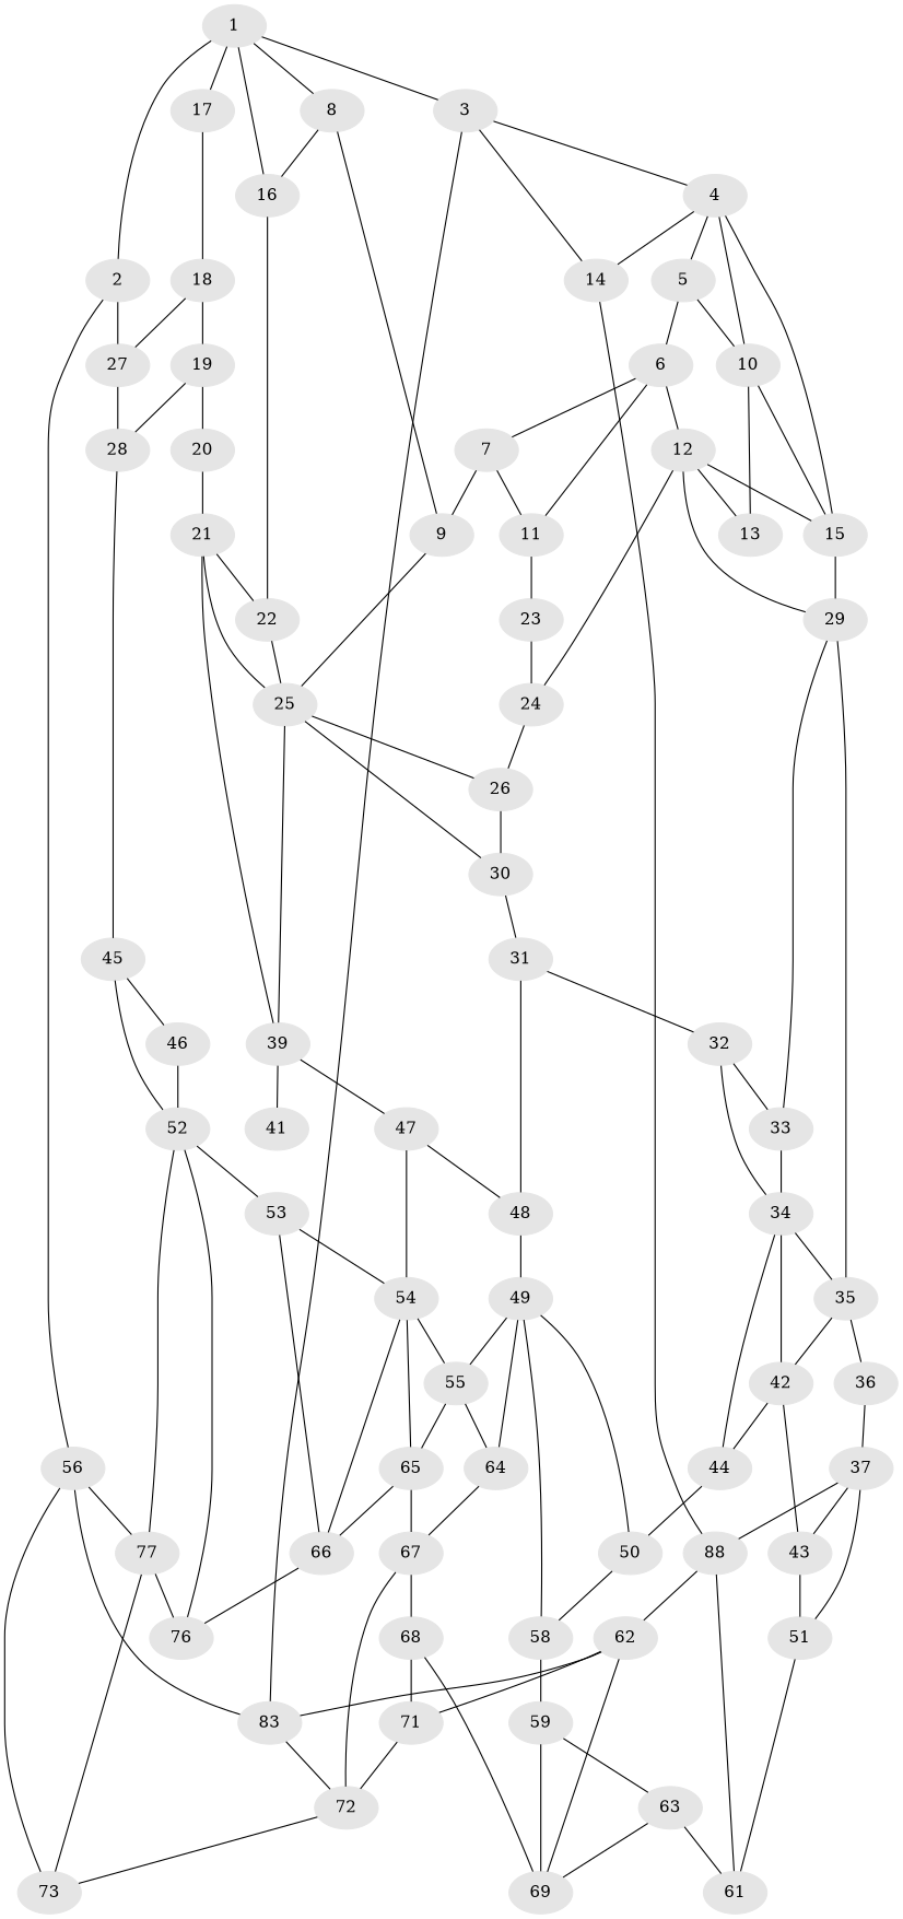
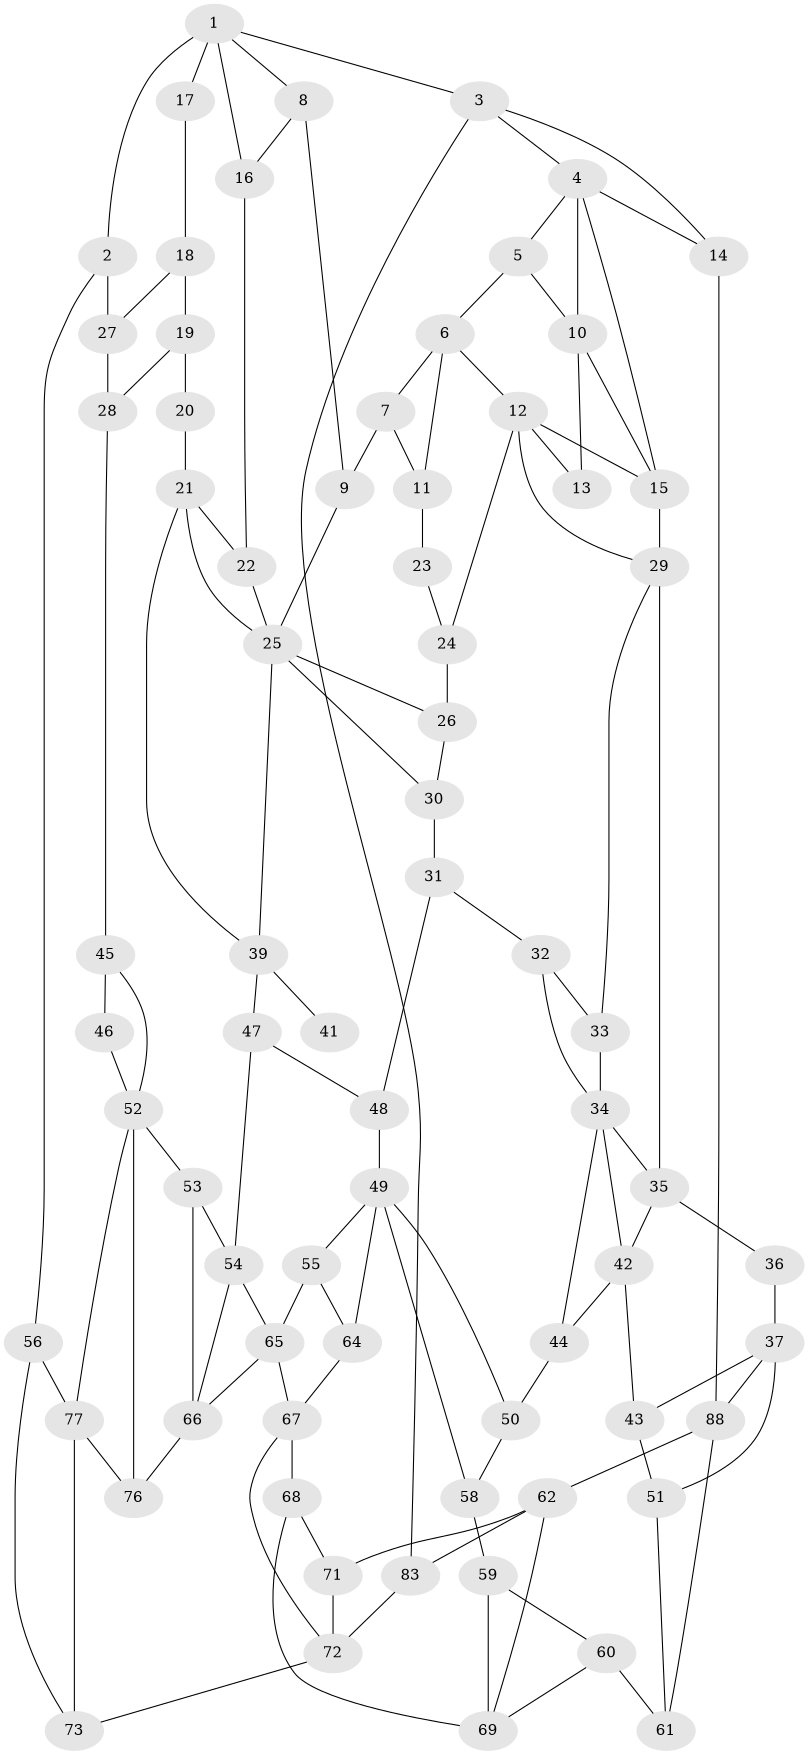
  graph {
    node [color=gray90 style=filled]
    edge [weight=1.0]
    1
    2
    8
    16
    17
    3
    27
    56
    9
    22
    18
    4
    14
    n14 [label=83]
    28
    n16 [label=77]
    73
    5
    10
    15
    n21 [label=88]
    72
    6
    13
    29
    7
    11
    12
    23
    24
    25
    39
    26
    30
    33
    35
    61
    62
    19
    20
    21
    45
    41
    47
    31
    46
    52
    34
    42
    36
    32
    48
    49
    44
    43
    50
    37
    51
    69
    71
    54
    58
    53
    n64 [label=76]
    55
    66
    65
    64
    59
    67
-   60 [label=63]
+   60
    68
    1 -- 2
    1 -- 8
    1 -- 16
    1 -- 17 [weight=2.0]
    1 -- 3
    2 -- 27
    2 -- 56
    8 -- 16
    8 -- 9
    16 -- 22
    17 -- 18
    3 -- 4
    3 -- 14
    3 -- n14
    27 -- 28
-   56 -- n14
    56 -- n16
    56 -- 73
    9 -- 25
    22 -- 25
    18 -- 27
    18 -- 19
    4 -- 14
    4 -- 5
    4 -- 10 [weight=2.0]
    4 -- 15
    14 -- n21
    n14 -- 72
    28 -- 45
    n16 -- 73
    n16 -- n64 [weight=3.0]
    5 -- 10
    5 -- 6
    10 -- 15
    10 -- 13 [weight=2.0]
    15 -- 29 [weight=2.0]
    n21 -- 61
    n21 -- 62
    72 -- 73
    6 -- 7
    6 -- 11 [weight=3.0]
    6 -- 12
    29 -- 33
    29 -- 35
    7 -- 9
    7 -- 11
    11 -- 23 [weight=2.0]
    12 -- 15
    12 -- 13
    12 -- 29
    12 -- 24
    23 -- 24
    24 -- 26
    25 -- 39
    25 -- 26
    25 -- 30
    39 -- 41 [weight=2.0]
    39 -- 47 [weight=2.0]
    26 -- 30
    30 -- 31
    33 -- 34
    35 -- 42
    35 -- 36
    62 -- n14
    62 -- 69
    62 -- 71
    19 -- 28
    19 -- 20 [weight=4.0]
    20 -- 21 [weight=2.0]
    21 -- 22
    21 -- 25
    21 -- 39
    45 -- 46
    45 -- 52
    47 -- 48
    47 -- 54 [weight=2.0]
    31 -- 32
    31 -- 48
    46 -- 52
    52 -- n16
    52 -- 53
    52 -- n64
    34 -- 35
    34 -- 42 [weight=2.0]
    34 -- 44
    42 -- 44
    42 -- 43 [weight=2.0]
    36 -- 37 [weight=2.0]
    32 -- 33
    32 -- 34
    48 -- 49 [weight=2.0]
    49 -- 50
    49 -- 58
    49 -- 55
    49 -- 64
    44 -- 50
    43 -- 51
    50 -- 58
    37 -- n21 [weight=2.0]
    37 -- 43
    37 -- 51
    51 -- 61
    71 -- 72 [weight=2.0]
-   54 -- 55
    54 -- 66
    54 -- 65
    58 -- 59
    53 -- 54
    53 -- 66
    55 -- 65
    55 -- 64
    66 -- n64 [weight=2.0]
    65 -- 66
    65 -- 67
    64 -- 67
    59 -- 69
    59 -- 60
    67 -- 72
    67 -- 68 [weight=2.0]
    60 -- 61
    60 -- 69
    68 -- 69 [weight=2.0]
    68 -- 71 [weight=2.0]
  }
